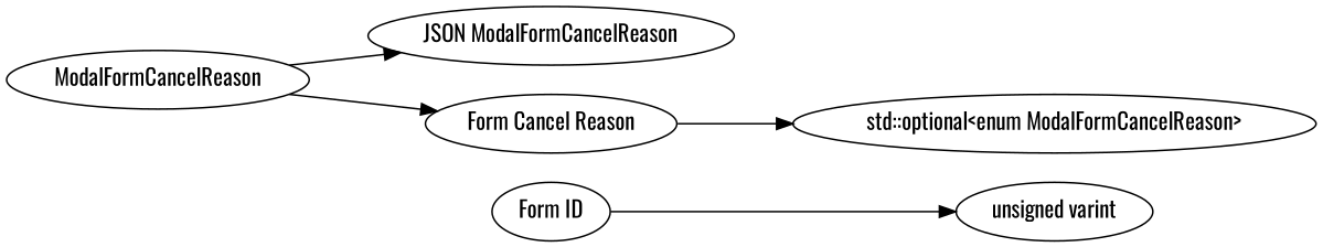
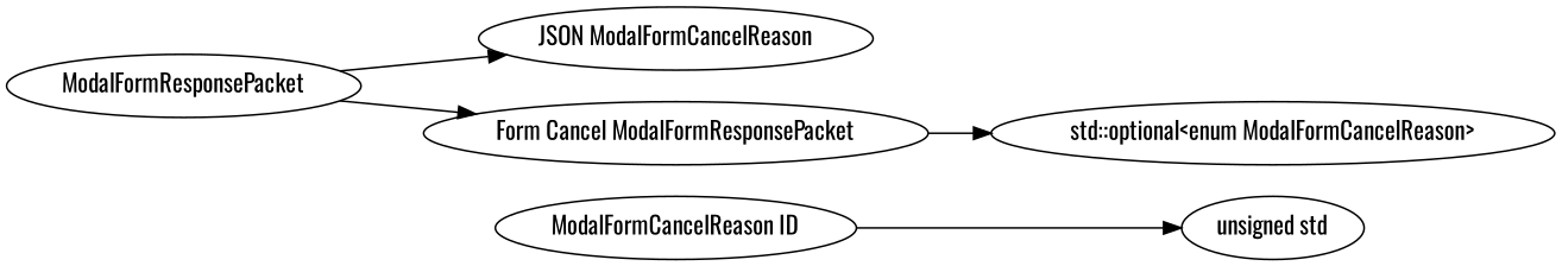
  digraph {
    fontname=Oswald
    rankdir=LR
    node [fontname=Oswald]
    edge [fontname=Oswald]
-   n1 [label="unsigned varint"]
+   n1 [label="unsigned std"]
    n2 [label="std::optional<enum ModalFormCancelReason>"]
-   n3 [label=ModalFormCancelReason]
+   n3 [label=ModalFormResponsePacket]
    n4 [label="JSON ModalFormCancelReason"]
-   n5 [label="Form Cancel Reason"]
-   n6 [label="Form ID"]
+   n5 [label="Form Cancel ModalFormResponsePacket"]
+   n6 [label="ModalFormCancelReason ID"]
    subgraph sub_1 {
      rank=max
      n1
      n2
    }
    n3 -> n4
    n3 -> n5
    n5 -> n2
    n6 -> n1
  }
